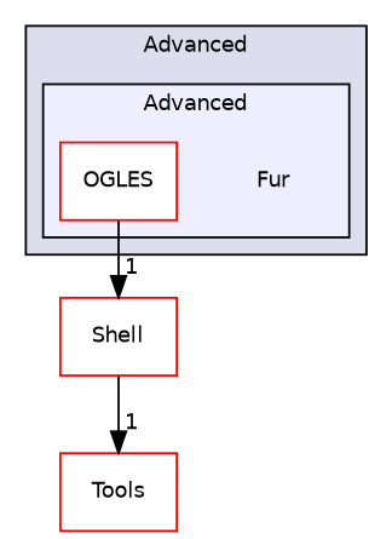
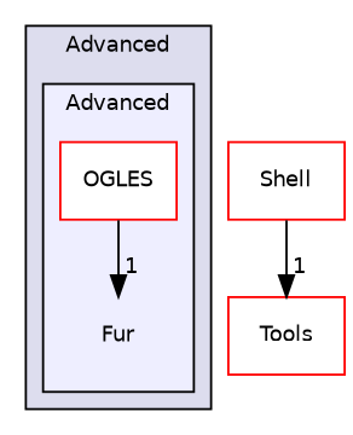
  digraph {
    compound=true
    node [fontname=Helvetica fontsize=10 shape=box color=red fillcolor=white style=filled]
    edge [headlabel=1 labeldistance=1.5 labelfontname=Helvetica labelfontsize=10]
    n1 [label=Fur shape=plaintext color="" fillcolor="" style=""]
    n2 [label=OGLES]
    n3 [label=Shell]
    n4 [label=Tools]
    subgraph cluster_1 {
      bgcolor="#ddddee"
      fontname=Helvetica
      fontsize=10
      label=Advanced
      pencolor=black
      subgraph cluster_2 {
        bgcolor="#eeeeff"
        fontname=Helvetica
        fontsize=10
        label=Advanced
        pencolor=black
        n1
        n2
      }
    }
-   n2 -> n3
+   n2 -> n1
    n3 -> n4
  }
